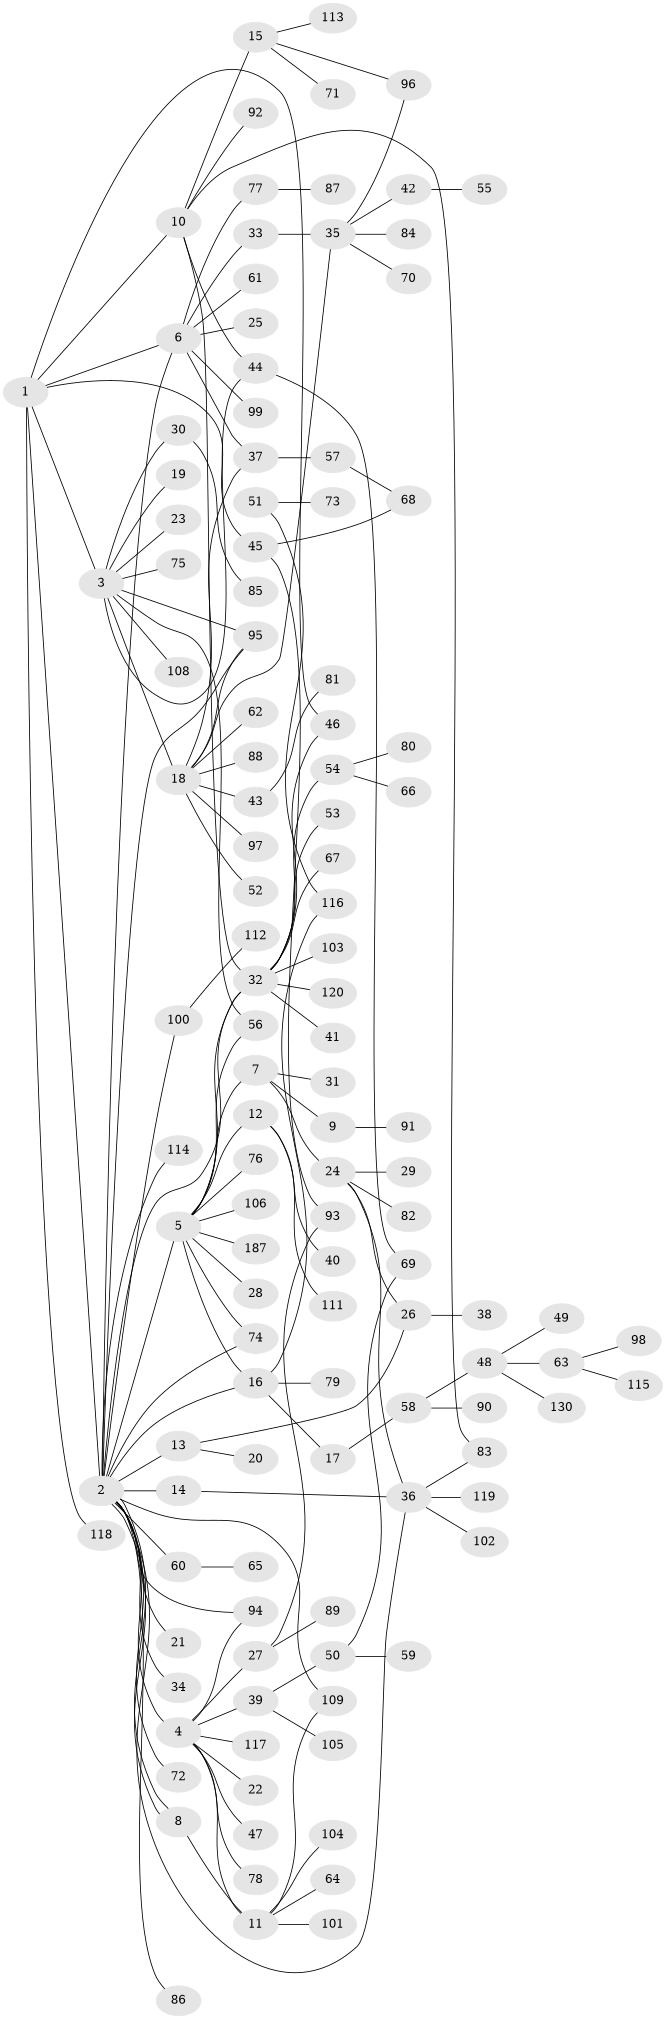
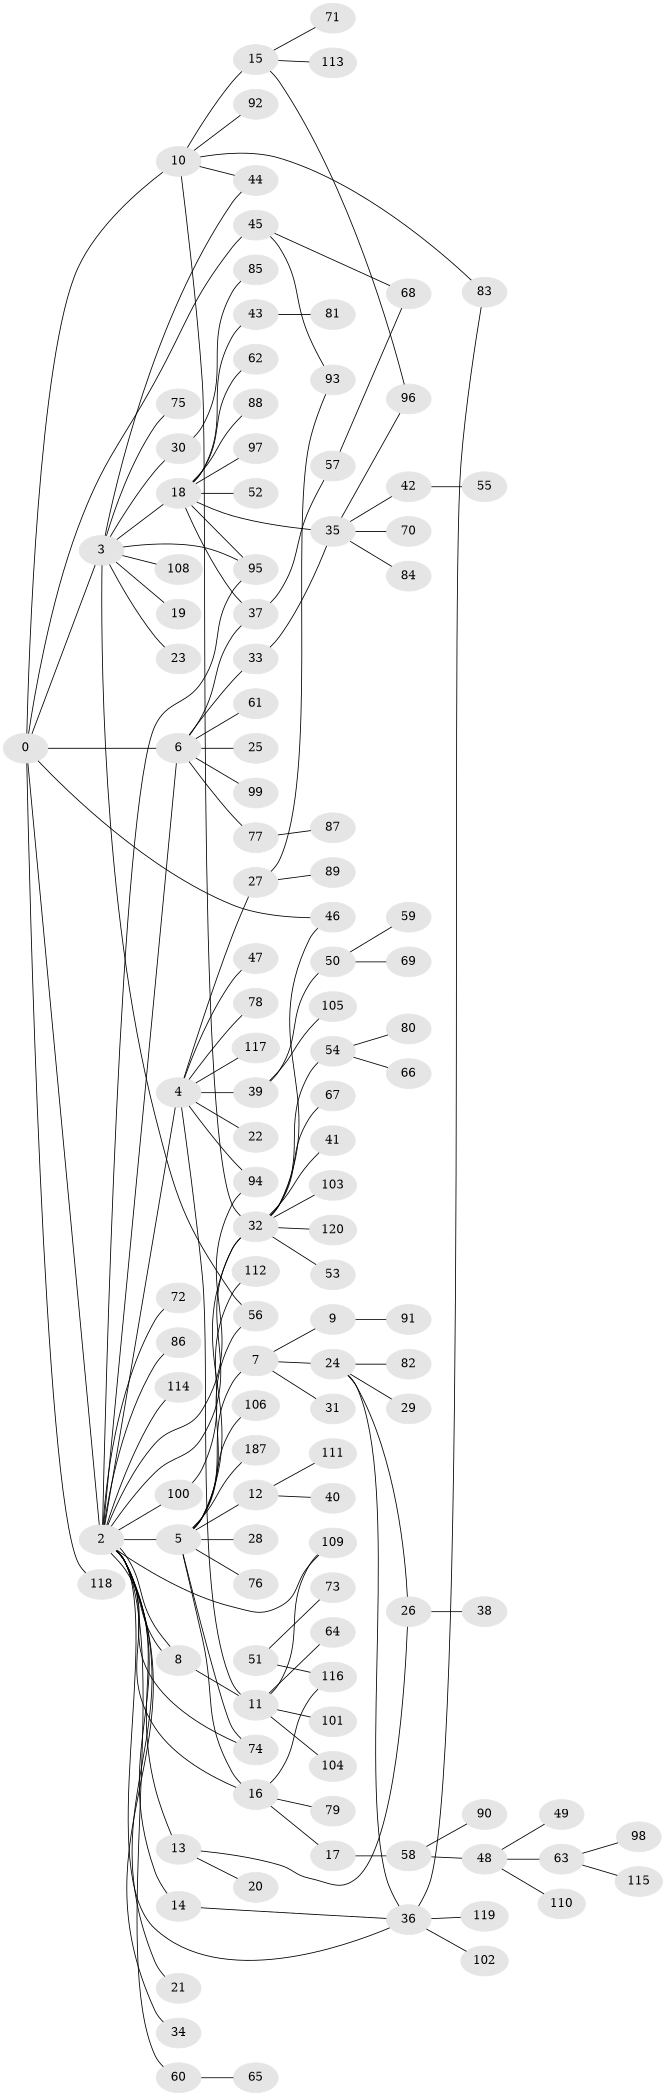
  graph {
    fontname="DejaVu Serif"
    rankdir=LR
    node [color=gray90 fontname="DejaVu Serif" style=filled]
    edge [fontname="DejaVu Serif"]
-   1
+   1 [label=0]
    2
    3
    6
    10
    45
    46
    118
    4
    5
    8
    13
    14
    21
    32
    34
    36
    60
    72
    74
    86
    94
    95
    100
    109
    114
    16
    18
    19
    23
    30
    44
    56
    75
    108
    25
    33
    37
    61
    77
    99
    15
    83
    92
    93
    68
    11
    22
    27
    39
    47
    78
    117
    7
    12
    28
    76
    106
    n59 [label=187]
    20
    26
    41
    53
    54
    67
    103
    120
    102
    119
    51
    116
    73
    65
    112
    35
    43
    52
    62
    88
    97
    85
    69
    64
    101
    104
    89
    50
    105
    9
    24
    31
    40
    111
    17
    79
    57
    87
    91
    29
    82
    71
    96
    113
    38
    58
    48
    49
    63
-   110 [label=130]
+   110
    90
    42
    70
    84
    81
    66
    80
    55
    59
    98
    115
    1 -- 2
    1 -- 3
    1 -- 6
    1 -- 10
    1 -- 45
    1 -- 46
    1 -- 118
    2 -- 6
    2 -- 4
    2 -- 5
    2 -- 8
    2 -- 8
    2 -- 13
    2 -- 14
    2 -- 21
    2 -- 32
    2 -- 34
    2 -- 36
    2 -- 60
    2 -- 72
    2 -- 74
    2 -- 86
    2 -- 94
    2 -- 95
    2 -- 100
    2 -- 109
    2 -- 114
    2 -- 16
    3 -- 95
    3 -- 18
    3 -- 19
    3 -- 23
    3 -- 30
    3 -- 44
    3 -- 56
    3 -- 75
    3 -- 108
    6 -- 25
    6 -- 33
    6 -- 37
    6 -- 61
    6 -- 77
    6 -- 99
    10 -- 32
    10 -- 44
    10 -- 15
    10 -- 83
    10 -- 92
    45 -- 93
    45 -- 68
    4 -- 94
    4 -- 11
    4 -- 22
    4 -- 27
    4 -- 39
    4 -- 47
    4 -- 78
    4 -- 117
    5 -- 32
    5 -- 74
    5 -- 16
    5 -- 56
    5 -- 7
    5 -- 12
    5 -- 28
    5 -- 76
    5 -- 106
    5 -- n59
    8 -- 11
    13 -- 20
    13 -- 26
    14 -- 36
    32 -- 46
    32 -- 41
    32 -- 53
    32 -- 54
    32 -- 67
    32 -- 103
    32 -- 120
    36 -- 83
    36 -- 102
    36 -- 119
    60 -- 65
    100 -- 112
    16 -- 116
    16 -- 17
    16 -- 79
    18 -- 95
    18 -- 37
    18 -- 35
    18 -- 43
    18 -- 52
    18 -- 62
    18 -- 88
    18 -- 97
    30 -- 85
-   44 -- 69
    33 -- 35
    37 -- 57
    77 -- 87
    15 -- 71
    15 -- 96
    15 -- 113
    11 -- 109
    11 -- 64
    11 -- 101
    11 -- 104
    27 -- 93
    27 -- 89
    39 -- 50
    39 -- 105
    7 -- 9
    7 -- 24
    7 -- 31
    12 -- 40
    12 -- 111
    26 -- 38
    54 -- 66
    54 -- 80
    51 -- 116
    51 -- 73
    35 -- 96
    35 -- 42
    35 -- 70
    35 -- 84
    43 -- 81
    50 -- 69
    50 -- 59
    9 -- 91
    24 -- 36
    24 -- 26
    24 -- 29
    24 -- 82
    17 -- 58
    57 -- 68
    58 -- 48
    58 -- 90
    48 -- 49
    48 -- 63
    48 -- 110
    63 -- 98
    63 -- 115
    42 -- 55
  }
